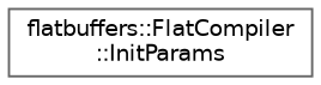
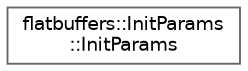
  digraph {
    rankdir=LR
-   n1 [color=grey40 fillcolor=white fontname=Helvetica fontsize=10 height=0.2 label="flatbuffers::FlatCompiler\l::InitParams" shape=box style=filled width=0.4]
+   n1 [color=grey40 fillcolor=white fontname=Helvetica fontsize=10 height=0.2 label="flatbuffers::InitParams\l::InitParams" shape=box style=filled width=0.4]
  }
